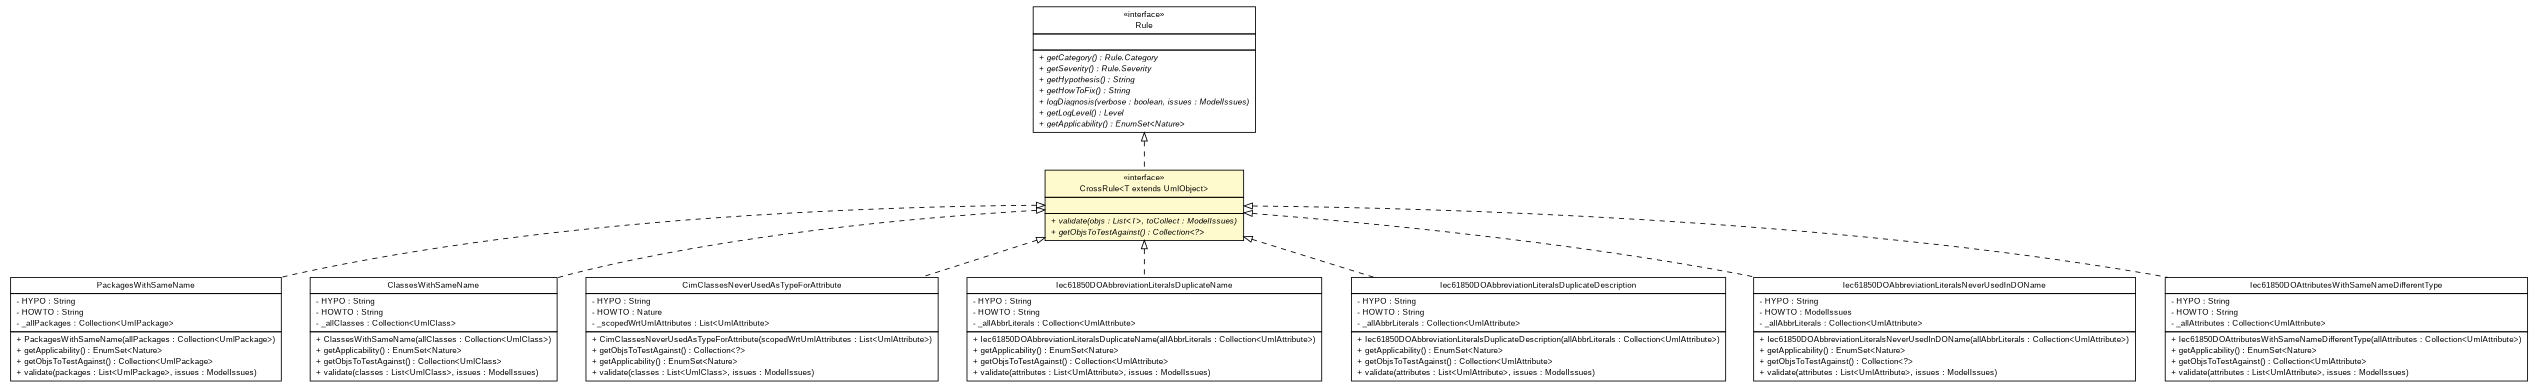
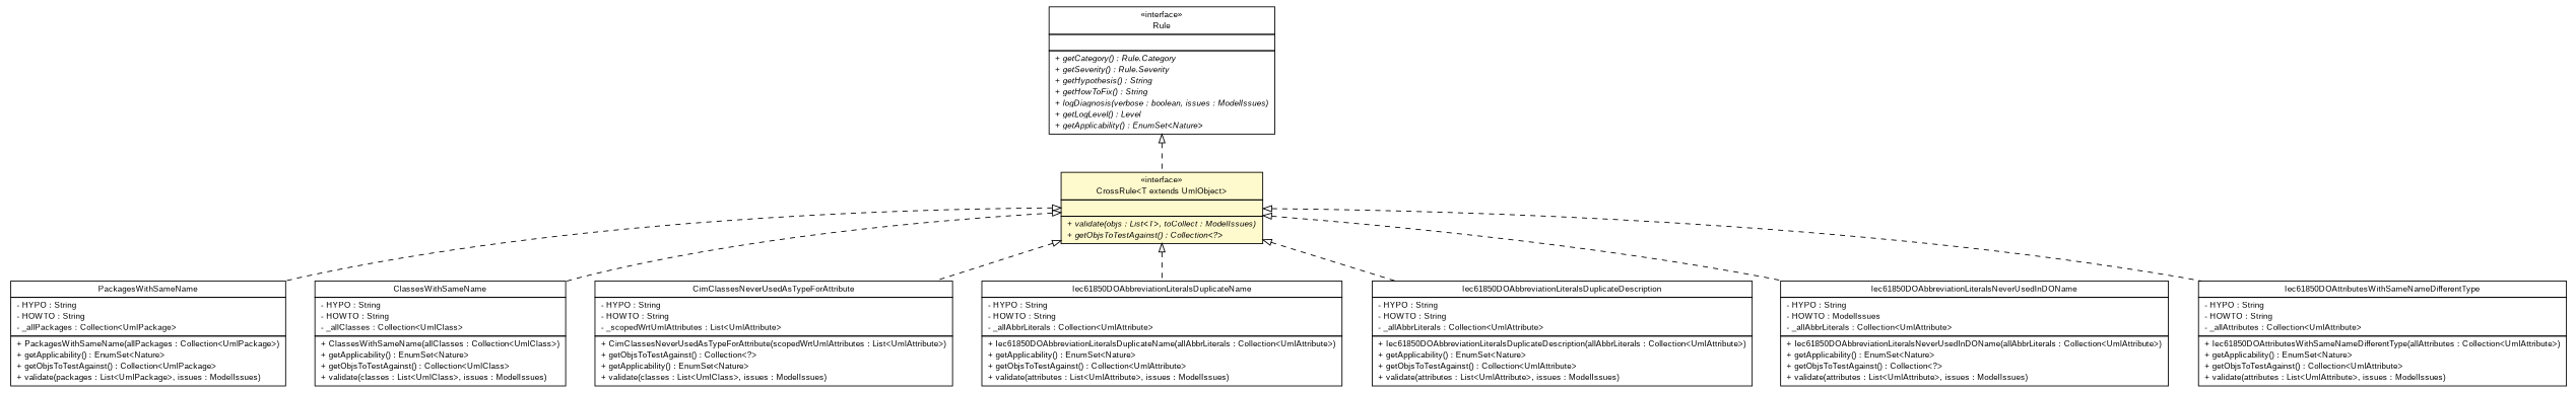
  digraph {
    nodesep=0.25
    ranksep=0.5
    node [fontcolor=black fontname=arial fontsize=10.0 shape=plaintext]
    edge [arrowtail=empty dir=back fontname=arial fontsize=10 headport=p labelfontname=arial labelfontsize=10 style=dashed tailport=p]
    n1 [label=<<table title="org.tanjakostic.jcleancim.validation.Rule" border="0" cellborder="1" cellspacing="0" cellpadding="2" port="p" href="./Rule.html"> 		<tr><td><table border="0" cellspacing="0" cellpadding="1"> <tr><td align="center" balign="center"> &#171;interface&#187; </td></tr> <tr><td align="center" balign="center"> Rule </td></tr> 		</table></td></tr> 		<tr><td><table border="0" cellspacing="0" cellpadding="1"> <tr><td align="left" balign="left">  </td></tr> 		</table></td></tr> 		<tr><td><table border="0" cellspacing="0" cellpadding="1"> <tr><td align="left" balign="left"><font face="Arial Italic" point-size="10.0"> + getCategory() : Rule.Category </font></td></tr> <tr><td align="left" balign="left"><font face="Arial Italic" point-size="10.0"> + getSeverity() : Rule.Severity </font></td></tr> <tr><td align="left" balign="left"><font face="Arial Italic" point-size="10.0"> + getHypothesis() : String </font></td></tr> <tr><td align="left" balign="left"><font face="Arial Italic" point-size="10.0"> + getHowToFix() : String </font></td></tr> <tr><td align="left" balign="left"><font face="Arial Italic" point-size="10.0"> + logDiagnosis(verbose : boolean, issues : ModelIssues) </font></td></tr> <tr><td align="left" balign="left"><font face="Arial Italic" point-size="10.0"> + getLogLevel() : Level </font></td></tr> <tr><td align="left" balign="left"><font face="Arial Italic" point-size="10.0"> + getApplicability() : EnumSet&lt;Nature&gt; </font></td></tr> 		</table></td></tr> 		</table>>]
    n2 [label=<<table title="org.tanjakostic.jcleancim.validation.CrossRule" border="0" cellborder="1" cellspacing="0" cellpadding="2" port="p" bgcolor="lemonChiffon" href="./CrossRule.html"> 		<tr><td><table border="0" cellspacing="0" cellpadding="1"> <tr><td align="center" balign="center"> &#171;interface&#187; </td></tr> <tr><td align="center" balign="center"> CrossRule&lt;T extends UmlObject&gt; </td></tr> 		</table></td></tr> 		<tr><td><table border="0" cellspacing="0" cellpadding="1"> <tr><td align="left" balign="left">  </td></tr> 		</table></td></tr> 		<tr><td><table border="0" cellspacing="0" cellpadding="1"> <tr><td align="left" balign="left"><font face="Arial Italic" point-size="10.0"> + validate(objs : List&lt;T&gt;, toCollect : ModelIssues) </font></td></tr> <tr><td align="left" balign="left"><font face="Arial Italic" point-size="10.0"> + getObjsToTestAgainst() : Collection&lt;?&gt; </font></td></tr> 		</table></td></tr> 		</table>>]
    n3 [label=<<table title="org.tanjakostic.jcleancim.validation.PackageValidator.PackagesWithSameName" border="0" cellborder="1" cellspacing="0" cellpadding="2" port="p" href="./PackageValidator.PackagesWithSameName.html"> 		<tr><td><table border="0" cellspacing="0" cellpadding="1"> <tr><td align="center" balign="center"> PackagesWithSameName </td></tr> 		</table></td></tr> 		<tr><td><table border="0" cellspacing="0" cellpadding="1"> <tr><td align="left" balign="left"> - HYPO : String </td></tr> <tr><td align="left" balign="left"> - HOWTO : String </td></tr> <tr><td align="left" balign="left"> - _allPackages : Collection&lt;UmlPackage&gt; </td></tr> 		</table></td></tr> 		<tr><td><table border="0" cellspacing="0" cellpadding="1"> <tr><td align="left" balign="left"> + PackagesWithSameName(allPackages : Collection&lt;UmlPackage&gt;) </td></tr> <tr><td align="left" balign="left"> + getApplicability() : EnumSet&lt;Nature&gt; </td></tr> <tr><td align="left" balign="left"> + getObjsToTestAgainst() : Collection&lt;UmlPackage&gt; </td></tr> <tr><td align="left" balign="left"> + validate(packages : List&lt;UmlPackage&gt;, issues : ModelIssues) </td></tr> 		</table></td></tr> 		</table>>]
    n4 [label=<<table title="org.tanjakostic.jcleancim.validation.ClassValidator.ClassesWithSameName" border="0" cellborder="1" cellspacing="0" cellpadding="2" port="p" href="./ClassValidator.ClassesWithSameName.html"> 		<tr><td><table border="0" cellspacing="0" cellpadding="1"> <tr><td align="center" balign="center"> ClassesWithSameName </td></tr> 		</table></td></tr> 		<tr><td><table border="0" cellspacing="0" cellpadding="1"> <tr><td align="left" balign="left"> - HYPO : String </td></tr> <tr><td align="left" balign="left"> - HOWTO : String </td></tr> <tr><td align="left" balign="left"> - _allClasses : Collection&lt;UmlClass&gt; </td></tr> 		</table></td></tr> 		<tr><td><table border="0" cellspacing="0" cellpadding="1"> <tr><td align="left" balign="left"> + ClassesWithSameName(allClasses : Collection&lt;UmlClass&gt;) </td></tr> <tr><td align="left" balign="left"> + getApplicability() : EnumSet&lt;Nature&gt; </td></tr> <tr><td align="left" balign="left"> + getObjsToTestAgainst() : Collection&lt;UmlClass&gt; </td></tr> <tr><td align="left" balign="left"> + validate(classes : List&lt;UmlClass&gt;, issues : ModelIssues) </td></tr> 		</table></td></tr> 		</table>>]
-   n5 [label=<<table title="org.tanjakostic.jcleancim.validation.ClassValidator.CimClassesNeverUsedAsTypeForAttribute" border="0" cellborder="1" cellspacing="0" cellpadding="2" port="p" href="./ClassValidator.CimClassesNeverUsedAsTypeForAttribute.html"> 		<tr><td><table border="0" cellspacing="0" cellpadding="1"> <tr><td align="center" balign="center"> CimClassesNeverUsedAsTypeForAttribute </td></tr> 		</table></td></tr> 		<tr><td><table border="0" cellspacing="0" cellpadding="1"> <tr><td align="left" balign="left"> - HYPO : String </td></tr> <tr><td align="left" balign="left"> - HOWTO : Nature </td></tr> <tr><td align="left" balign="left"> - _scopedWrtUmlAttributes : List&lt;UmlAttribute&gt; </td></tr> 		</table></td></tr> 		<tr><td><table border="0" cellspacing="0" cellpadding="1"> <tr><td align="left" balign="left"> + CimClassesNeverUsedAsTypeForAttribute(scopedWrtUmlAttributes : List&lt;UmlAttribute&gt;) </td></tr> <tr><td align="left" balign="left"> + getObjsToTestAgainst() : Collection&lt;?&gt; </td></tr> <tr><td align="left" balign="left"> + getApplicability() : EnumSet&lt;Nature&gt; </td></tr> <tr><td align="left" balign="left"> + validate(classes : List&lt;UmlClass&gt;, issues : ModelIssues) </td></tr> 		</table></td></tr> 		</table>>]
+   n5 [label=<<table title="org.tanjakostic.jcleancim.validation.ClassValidator.CimClassesNeverUsedAsTypeForAttribute" border="0" cellborder="1" cellspacing="0" cellpadding="2" port="p" href="./ClassValidator.CimClassesNeverUsedAsTypeForAttribute.html"> 		<tr><td><table border="0" cellspacing="0" cellpadding="1"> <tr><td align="center" balign="center"> CimClassesNeverUsedAsTypeForAttribute </td></tr> 		</table></td></tr> 		<tr><td><table border="0" cellspacing="0" cellpadding="1"> <tr><td align="left" balign="left"> - HYPO : String </td></tr> <tr><td align="left" balign="left"> - HOWTO : String </td></tr> <tr><td align="left" balign="left"> - _scopedWrtUmlAttributes : List&lt;UmlAttribute&gt; </td></tr> 		</table></td></tr> 		<tr><td><table border="0" cellspacing="0" cellpadding="1"> <tr><td align="left" balign="left"> + CimClassesNeverUsedAsTypeForAttribute(scopedWrtUmlAttributes : List&lt;UmlAttribute&gt;) </td></tr> <tr><td align="left" balign="left"> + getObjsToTestAgainst() : Collection&lt;?&gt; </td></tr> <tr><td align="left" balign="left"> + getApplicability() : EnumSet&lt;Nature&gt; </td></tr> <tr><td align="left" balign="left"> + validate(classes : List&lt;UmlClass&gt;, issues : ModelIssues) </td></tr> 		</table></td></tr> 		</table>>]
    n6 [label=<<table title="org.tanjakostic.jcleancim.validation.AttributeValidator.Iec61850DOAbbreviationLiteralsDuplicateName" border="0" cellborder="1" cellspacing="0" cellpadding="2" port="p" href="./AttributeValidator.Iec61850DOAbbreviationLiteralsDuplicateName.html"> 		<tr><td><table border="0" cellspacing="0" cellpadding="1"> <tr><td align="center" balign="center"> Iec61850DOAbbreviationLiteralsDuplicateName </td></tr> 		</table></td></tr> 		<tr><td><table border="0" cellspacing="0" cellpadding="1"> <tr><td align="left" balign="left"> - HYPO : String </td></tr> <tr><td align="left" balign="left"> - HOWTO : String </td></tr> <tr><td align="left" balign="left"> - _allAbbrLiterals : Collection&lt;UmlAttribute&gt; </td></tr> 		</table></td></tr> 		<tr><td><table border="0" cellspacing="0" cellpadding="1"> <tr><td align="left" balign="left"> + Iec61850DOAbbreviationLiteralsDuplicateName(allAbbrLiterals : Collection&lt;UmlAttribute&gt;) </td></tr> <tr><td align="left" balign="left"> + getApplicability() : EnumSet&lt;Nature&gt; </td></tr> <tr><td align="left" balign="left"> + getObjsToTestAgainst() : Collection&lt;UmlAttribute&gt; </td></tr> <tr><td align="left" balign="left"> + validate(attributes : List&lt;UmlAttribute&gt;, issues : ModelIssues) </td></tr> 		</table></td></tr> 		</table>>]
    n7 [label=<<table title="org.tanjakostic.jcleancim.validation.AttributeValidator.Iec61850DOAbbreviationLiteralsDuplicateDescription" border="0" cellborder="1" cellspacing="0" cellpadding="2" port="p" href="./AttributeValidator.Iec61850DOAbbreviationLiteralsDuplicateDescription.html"> 		<tr><td><table border="0" cellspacing="0" cellpadding="1"> <tr><td align="center" balign="center"> Iec61850DOAbbreviationLiteralsDuplicateDescription </td></tr> 		</table></td></tr> 		<tr><td><table border="0" cellspacing="0" cellpadding="1"> <tr><td align="left" balign="left"> - HYPO : String </td></tr> <tr><td align="left" balign="left"> - HOWTO : String </td></tr> <tr><td align="left" balign="left"> - _allAbbrLiterals : Collection&lt;UmlAttribute&gt; </td></tr> 		</table></td></tr> 		<tr><td><table border="0" cellspacing="0" cellpadding="1"> <tr><td align="left" balign="left"> + Iec61850DOAbbreviationLiteralsDuplicateDescription(allAbbrLiterals : Collection&lt;UmlAttribute&gt;) </td></tr> <tr><td align="left" balign="left"> + getApplicability() : EnumSet&lt;Nature&gt; </td></tr> <tr><td align="left" balign="left"> + getObjsToTestAgainst() : Collection&lt;UmlAttribute&gt; </td></tr> <tr><td align="left" balign="left"> + validate(attributes : List&lt;UmlAttribute&gt;, issues : ModelIssues) </td></tr> 		</table></td></tr> 		</table>>]
    n8 [label=<<table title="org.tanjakostic.jcleancim.validation.AttributeValidator.Iec61850DOAbbreviationLiteralsNeverUsedInDOName" border="0" cellborder="1" cellspacing="0" cellpadding="2" port="p" href="./AttributeValidator.Iec61850DOAbbreviationLiteralsNeverUsedInDOName.html"> 		<tr><td><table border="0" cellspacing="0" cellpadding="1"> <tr><td align="center" balign="center"> Iec61850DOAbbreviationLiteralsNeverUsedInDOName </td></tr> 		</table></td></tr> 		<tr><td><table border="0" cellspacing="0" cellpadding="1"> <tr><td align="left" balign="left"> - HYPO : String </td></tr> <tr><td align="left" balign="left"> - HOWTO : ModelIssues </td></tr> <tr><td align="left" balign="left"> - _allAbbrLiterals : Collection&lt;UmlAttribute&gt; </td></tr> 		</table></td></tr> 		<tr><td><table border="0" cellspacing="0" cellpadding="1"> <tr><td align="left" balign="left"> + Iec61850DOAbbreviationLiteralsNeverUsedInDOName(allAbbrLiterals : Collection&lt;UmlAttribute&gt;) </td></tr> <tr><td align="left" balign="left"> + getApplicability() : EnumSet&lt;Nature&gt; </td></tr> <tr><td align="left" balign="left"> + getObjsToTestAgainst() : Collection&lt;?&gt; </td></tr> <tr><td align="left" balign="left"> + validate(attributes : List&lt;UmlAttribute&gt;, issues : ModelIssues) </td></tr> 		</table></td></tr> 		</table>>]
    n9 [label=<<table title="org.tanjakostic.jcleancim.validation.AttributeValidator.Iec61850DOAttributesWithSameNameDifferentType" border="0" cellborder="1" cellspacing="0" cellpadding="2" port="p" href="./AttributeValidator.Iec61850DOAttributesWithSameNameDifferentType.html"> 		<tr><td><table border="0" cellspacing="0" cellpadding="1"> <tr><td align="center" balign="center"> Iec61850DOAttributesWithSameNameDifferentType </td></tr> 		</table></td></tr> 		<tr><td><table border="0" cellspacing="0" cellpadding="1"> <tr><td align="left" balign="left"> - HYPO : String </td></tr> <tr><td align="left" balign="left"> - HOWTO : String </td></tr> <tr><td align="left" balign="left"> - _allAttributes : Collection&lt;UmlAttribute&gt; </td></tr> 		</table></td></tr> 		<tr><td><table border="0" cellspacing="0" cellpadding="1"> <tr><td align="left" balign="left"> + Iec61850DOAttributesWithSameNameDifferentType(allAttributes : Collection&lt;UmlAttribute&gt;) </td></tr> <tr><td align="left" balign="left"> + getApplicability() : EnumSet&lt;Nature&gt; </td></tr> <tr><td align="left" balign="left"> + getObjsToTestAgainst() : Collection&lt;UmlAttribute&gt; </td></tr> <tr><td align="left" balign="left"> + validate(attributes : List&lt;UmlAttribute&gt;, issues : ModelIssues) </td></tr> 		</table></td></tr> 		</table>>]
    n1 -> n2
    n2 -> n3
    n2 -> n4
    n2 -> n5
    n2 -> n6
    n2 -> n7
    n2 -> n8
    n2 -> n9
  }
